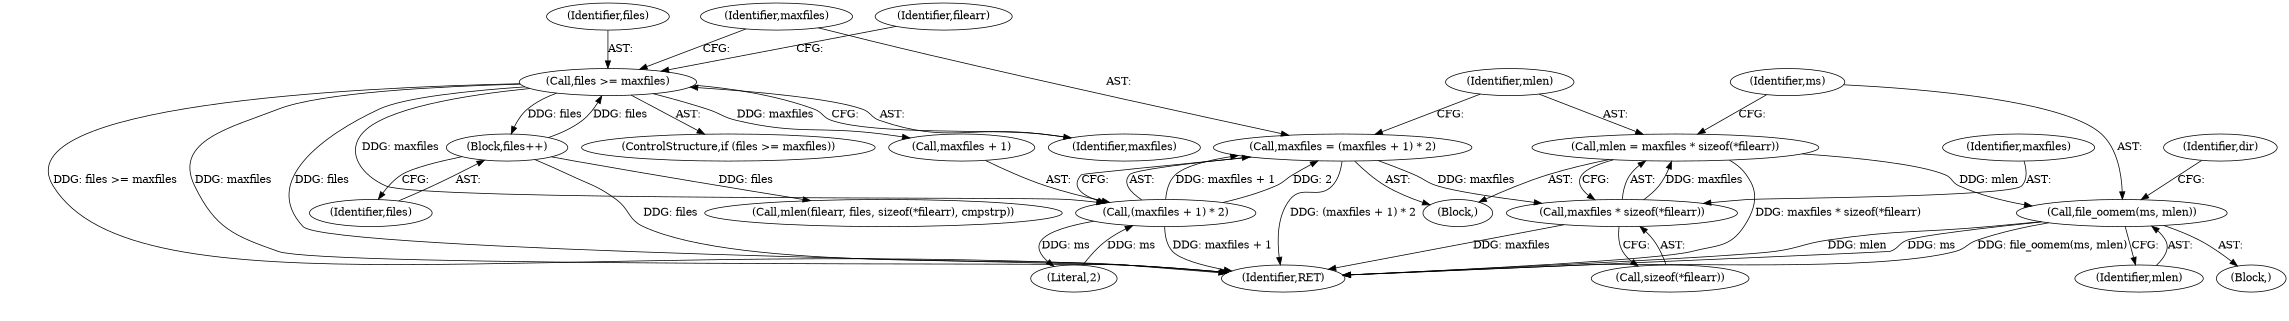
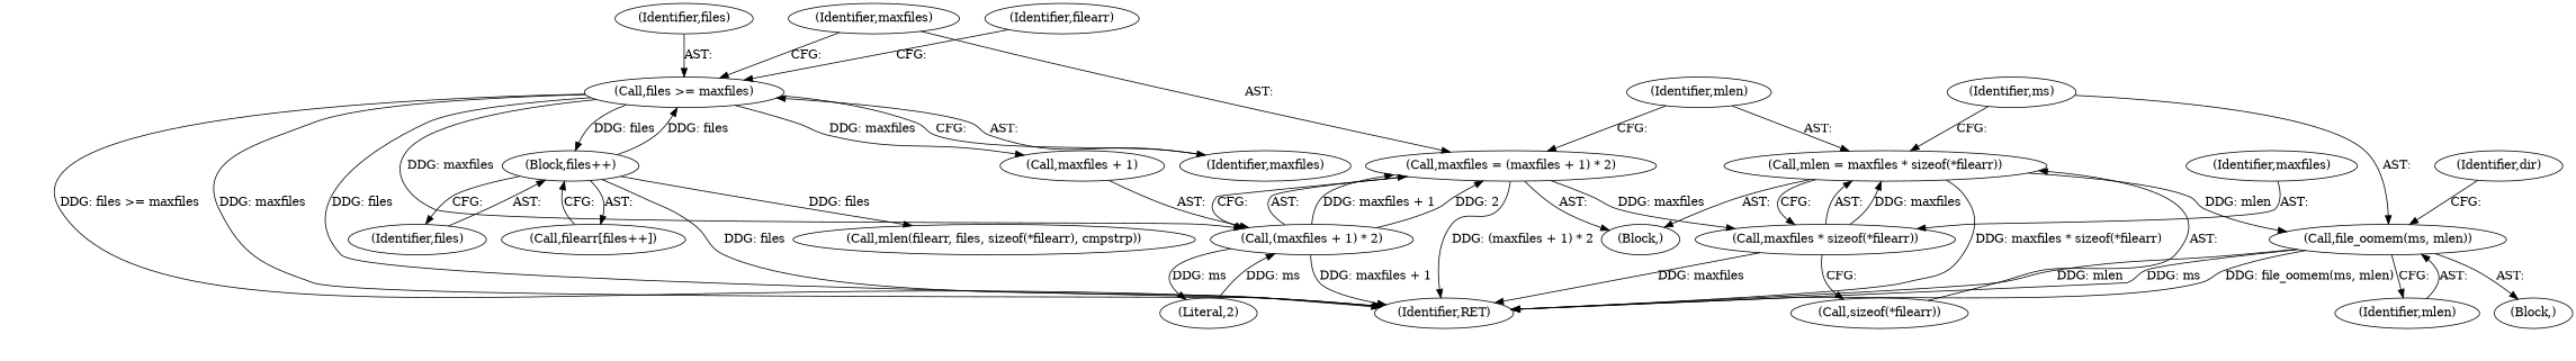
  digraph {
    n1 [label="(Call,file_oomem(ms, mlen))"]
    n2 [label="(Identifier,mlen)"]
    n3 [label="(Block,)"]
    n4 [label="(Identifier,RET)"]
    n5 [label="(Call,mlen = maxfiles * sizeof(*filearr))"]
    n6 [label="(Call,maxfiles * sizeof(*filearr))"]
    n7 [label="(Block,)"]
    n8 [label="(Call,sizeof(*filearr))"]
    n9 [label="(Call,maxfiles = (maxfiles + 1) * 2)"]
    n10 [label="(Call,(maxfiles + 1) * 2)"]
    n11 [label="(Literal,2)"]
    n12 [label="(Call,files >= maxfiles)"]
    n13 [label="(Block,files++)"]
-   n14 [label="(ControlStructure,if (files >= maxfiles))"]
    n15 [label="(Call,maxfiles + 1)"]
    n16 [label="(Identifier,maxfiles)"]
    n17 [label="(Call,mlen(filearr, files, sizeof(*filearr), cmpstrp))"]
+   n18 [label="(Call,filearr[files++])"]
    n19 [label="(Identifier,files)"]
    n20 [label="(Identifier,files)"]
    n21 [label="(Identifier,maxfiles)"]
    n22 [label="(Identifier,maxfiles)"]
    n23 [label="(Identifier,ms)"]
    n24 [label="(Identifier,dir)"]
    n25 [label="(Identifier,filearr)"]
    n26 [label="(Identifier,mlen)"]
    n1 -> n2 [label="CFG: "]
    n1 -> n3 [label="AST: "]
    n1 -> n4 [label="DDG: ms"]
    n1 -> n4 [label="DDG: file_oomem(ms, mlen)"]
    n1 -> n4 [label="DDG: mlen"]
    n2 -> n1 [label="AST: "]
    n5 -> n1 [label="DDG: mlen"]
    n5 -> n4 [label="DDG: maxfiles * sizeof(*filearr)"]
    n5 -> n6 [label="CFG: "]
    n5 -> n7 [label="AST: "]
    n6 -> n4 [label="DDG: maxfiles"]
    n6 -> n5 [label="AST: "]
    n6 -> n5 [label="DDG: maxfiles"]
    n6 -> n8 [label="CFG: "]
-   n8 -> n6 [label="AST: "]
+   n8 -> n5 [label="AST: "]
    n9 -> n4 [label="DDG: (maxfiles + 1) * 2"]
    n9 -> n6 [label="DDG: maxfiles"]
    n9 -> n7 [label="AST: "]
    n9 -> n10 [label="CFG: "]
    n10 -> n4 [label="DDG: maxfiles + 1"]
    n10 -> n9 [label="AST: "]
    n10 -> n9 [label="DDG: maxfiles + 1"]
    n10 -> n9 [label="DDG: 2"]
    n10 -> n11 [label="DDG: ms"]
    n11 -> n10 [label="DDG: ms"]
    n12 -> n4 [label="DDG: files >= maxfiles"]
    n12 -> n4 [label="DDG: maxfiles"]
    n12 -> n4 [label="DDG: files"]
    n12 -> n10 [label="DDG: maxfiles"]
    n12 -> n13 [label="DDG: files"]
-   n12 -> n14 [label="AST: "]
    n12 -> n15 [label="DDG: maxfiles"]
    n12 -> n16 [label="CFG: "]
    n13 -> n4 [label="DDG: files"]
    n13 -> n12 [label="DDG: files"]
    n13 -> n17 [label="DDG: files"]
+   n13 -> n18 [label="AST: "]
    n13 -> n19 [label="CFG: "]
    n15 -> n10 [label="AST: "]
    n16 -> n12 [label="AST: "]
+   n18 -> n13 [label="CFG: "]
    n19 -> n13 [label="AST: "]
    n20 -> n12 [label="AST: "]
    n21 -> n6 [label="AST: "]
    n22 -> n9 [label="AST: "]
    n22 -> n12 [label="CFG: "]
    n23 -> n1 [label="AST: "]
    n23 -> n5 [label="CFG: "]
    n24 -> n1 [label="CFG: "]
    n25 -> n12 [label="CFG: "]
    n26 -> n5 [label="AST: "]
    n26 -> n9 [label="CFG: "]
  }
